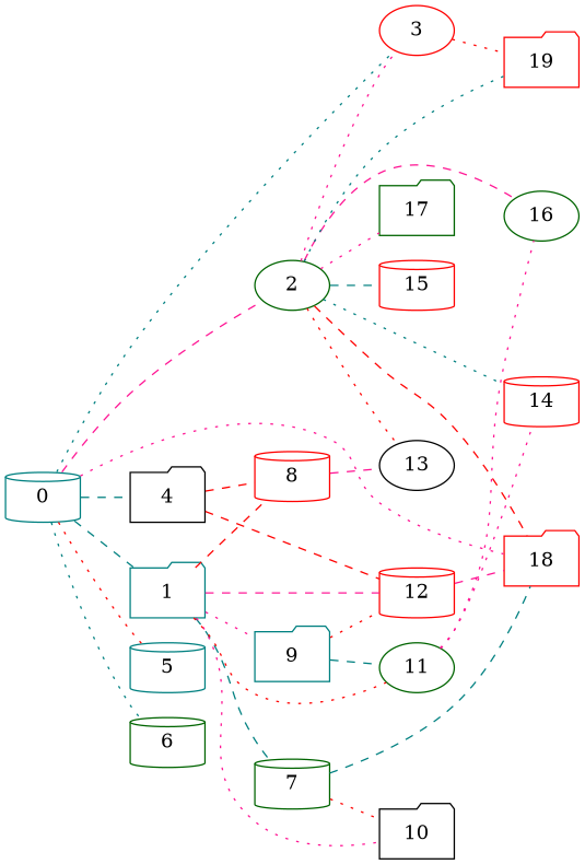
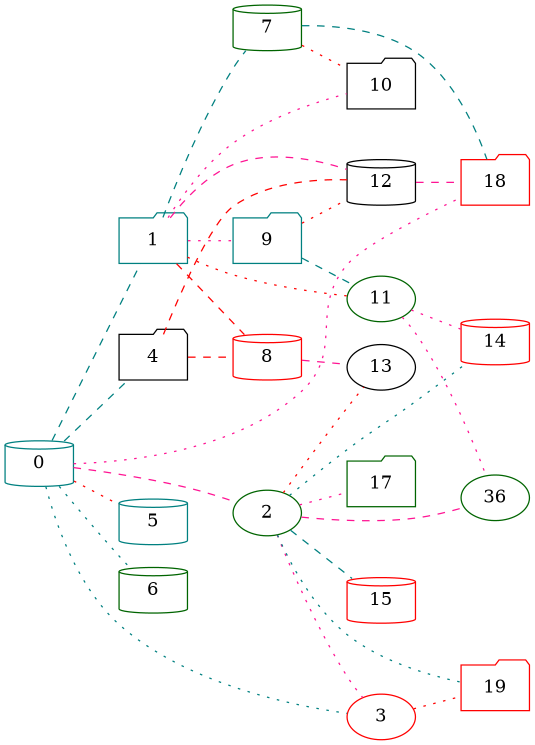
  graph {
    rankdir=LR
    node [color=darkgreen shape=cylinder]
    edge [color=deeppink style=dotted]
    0 [color=teal]
    1 [color=teal shape=folder]
    2 [shape=ellipse]
    3 [color=red shape=ellipse]
    4 [color=black shape=folder]
    5 [color=teal]
    6
    18 [color=red shape=folder]
    7
    8 [color=red]
    9 [color=teal shape=folder]
    10 [color=black shape=folder]
    11 [shape=ellipse]
-   12 [color=red]
+   12 [color=black]
    13 [color=black shape=ellipse]
    14 [color=red]
    15 [color=red]
-   16 [shape=ellipse]
+   16 [shape=ellipse label=36]
    17 [shape=folder]
    19 [color=red shape=folder]
    0 -- 1 [color=teal style=dashed]
    0 -- 2 [style=dashed]
    0 -- 3 [color=teal]
    0 -- 4 [color=teal style=dashed]
    0 -- 5 [color=red]
    0 -- 6 [color=teal]
    0 -- 18
    1 -- 7 [color=teal style=dashed]
    1 -- 8 [color=red style=dashed]
    1 -- 9
    1 -- 10
    1 -- 11 [color=red]
    1 -- 12 [style=dashed]
    2 -- 3
-   2 -- 18 [color=red style=dashed]
    2 -- 13 [color=red]
    2 -- 14 [color=teal]
    2 -- 15 [color=teal style=dashed]
    2 -- 16 [style=dashed]
    2 -- 17
    2 -- 19 [color=teal]
    3 -- 19 [color=red]
    4 -- 8 [color=red style=dashed]
    4 -- 12 [color=red style=dashed]
    7 -- 18 [color=teal style=dashed]
    7 -- 10 [color=red]
    8 -- 13 [style=dashed]
    9 -- 11 [color=teal style=dashed]
    9 -- 12 [color=red]
    11 -- 14
    11 -- 16
    12 -- 18 [style=dashed]
  }
